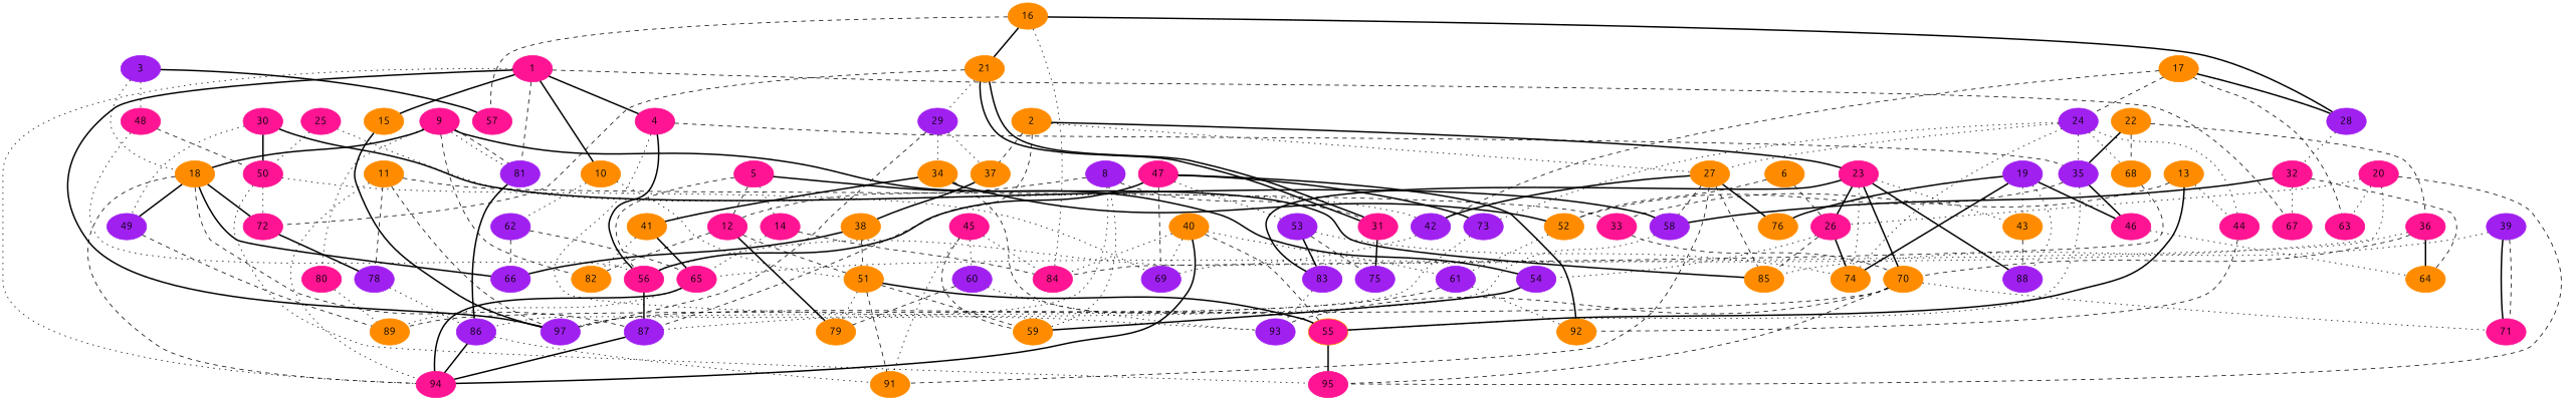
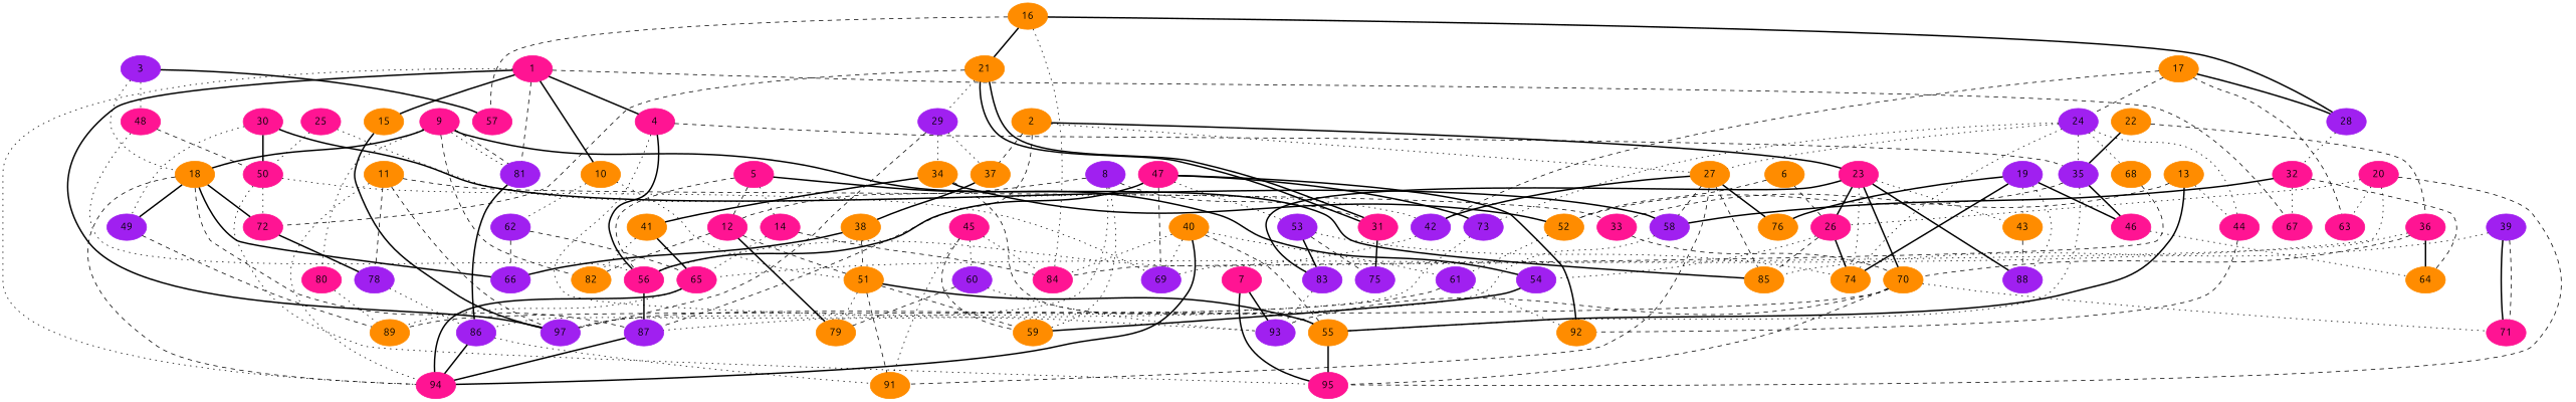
  graph {
    fontname=Ubuntu
    node [color=deeppink fontname=Ubuntu style=filled]
    edge [fontname=Ubuntu style=dotted]
    1
    4
    10 [color=darkorange]
    15 [color=darkorange]
    67
    n6 [color=purple label=97]
    81 [color=purple]
    94
    35 [color=purple]
    56
    93 [color=purple]
    51 [color=darkorange]
    62 [color=purple]
    86 [color=purple]
    2 [color=darkorange]
    23
    27 [color=darkorange]
    37 [color=darkorange]
    87 [color=purple]
    26
    43 [color=darkorange]
    74 [color=darkorange]
    88 [color=purple]
    70 [color=darkorange]
    83 [color=purple]
    85 [color=darkorange]
    42 [color=purple]
    76 [color=darkorange]
    58 [color=purple]
    91 [color=darkorange]
    38 [color=darkorange]
    3 [color=purple]
    18 [color=darkorange]
    48
    57
    49 [color=purple]
    66 [color=purple]
    72
    50
    52 [color=darkorange]
-   55 [color=darkorange fillcolor=deeppink]
+   55 [color=darkorange]
    46
    5
    12
    14
    54 [color=purple]
    82 [color=darkorange]
    79 [color=darkorange]
    65
    84
    59 [color=darkorange]
    6 [color=darkorange]
    61 [color=purple]
+   7
    95
    8 [color=purple]
    31
    75 [color=purple]
    9
    80
    89 [color=darkorange]
    11 [color=darkorange]
    33
    78 [color=purple]
    13 [color=darkorange]
    44
    92 [color=darkorange]
    16 [color=darkorange]
    21 [color=darkorange]
    28 [color=purple]
    29 [color=purple]
    32
    17 [color=darkorange]
    24 [color=purple]
    63
    68 [color=darkorange]
    73 [color=purple]
    19 [color=purple]
    64 [color=darkorange]
    20
    69 [color=purple]
    34 [color=darkorange]
    22 [color=darkorange]
    36
    71
    25
    41 [color=darkorange]
    30
    39 [color=purple]
    40 [color=darkorange]
    45
    60 [color=purple]
    47
    53 [color=purple]
    1 -- 4 [style=bold]
    1 -- 10 [style=bold]
    1 -- 15 [style=bold]
    1 -- 67 [style=dashed]
    1 -- n6 [style=bold]
    1 -- 81 [style=dashed]
    1 -- 94
    4 -- 35 [style=dashed]
    4 -- 56 [style=bold]
    4 -- 93
    10 -- 51
    10 -- 62
    15 -- n6 [style=bold]
    81 -- 86 [style=bold]
    35 -- 52 [style=dashed]
    35 -- 55
    35 -- 46 [style=bold]
    56 -- 87 [style=bold]
    51 -- 91 [style=dashed]
    51 -- 55 [style=bold]
    51 -- 79
    51 -- 59 [style=dashed]
    62 -- 66 [style=dashed]
    62 -- 65 [style=dashed]
    86 -- 94 [style=bold]
    86 -- 91
    2 -- 23 [style=bold]
    2 -- 27
    2 -- 37 [style=dashed]
    2 -- 87 [style=dashed]
    23 -- 26 [style=bold]
    23 -- 43
    23 -- 74
    23 -- 88 [style=bold]
    23 -- 70 [style=bold]
    23 -- 83 [style=bold]
    27 -- 85 [style=dashed]
    27 -- 42 [style=bold]
    27 -- 76 [style=bold]
    27 -- 58 [style=dashed]
    27 -- 91 [style=dashed]
    37 -- 38 [style=bold]
    87 -- 94 [style=bold]
    26 -- 74 [style=bold]
    26 -- 85 [style=dashed]
    26 -- 54
    43 -- 88 [style=dashed]
    70 -- 93 [style=dashed]
    70 -- 95 [style=dashed]
    70 -- 89 [style=dashed]
    70 -- 71
    83 -- 93
    42 -- 56
    58 -- 87
    38 -- 51 [style=dashed]
    38 -- 66 [style=bold]
    3 -- 18
    3 -- 48
    3 -- 57 [style=bold]
    18 -- 94 [style=dashed]
    18 -- 87 [style=dashed]
    18 -- 49 [style=bold]
    18 -- 66 [style=bold]
    18 -- 72 [style=bold]
    48 -- 56
    48 -- 50 [style=dashed]
    49 -- 89 [style=dashed]
    72 -- 78 [style=bold]
    50 -- 72
    50 -- 95
    50 -- 69
    52 -- 61
    55 -- 95 [style=bold]
    46 -- 64
    5 -- 56 [style=dashed]
    5 -- 12 [style=dashed]
    5 -- 14
    5 -- 54 [style=bold]
    12 -- 51 [style=dashed]
    12 -- 82 [style=dashed]
    12 -- 79 [style=bold]
    14 -- 65
    14 -- 84 [style=dashed]
    54 -- 59 [style=bold]
    65 -- 94 [style=bold]
    65 -- 89
    6 -- 26 [style=dashed]
    6 -- 52 [style=dashed]
    61 -- n6 [style=dashed]
    61 -- 92
+   7 -- 93 [style=bold]
+   7 -- 95 [style=bold]
    8 -- 86
    8 -- 12 [style=dashed]
    8 -- 59
    8 -- 31 [style=dashed]
    31 -- 75 [style=bold]
    9 -- 81
    9 -- 81 [style=dashed]
    9 -- 85 [style=bold]
    9 -- 18 [style=bold]
    9 -- 82 [style=dashed]
    9 -- 80
    80 -- 89
    11 -- n6 [style=dashed]
    11 -- 94
    11 -- 33 [style=dashed]
    11 -- 78 [style=dashed]
    33 -- 70 [style=dashed]
    78 -- 86
    13 -- 55 [style=bold]
    13 -- 33 [style=dashed]
    13 -- 44
    44 -- 92 [style=dashed]
    16 -- 57 [style=dashed]
    16 -- 84
    16 -- 21 [style=bold]
    16 -- 28 [style=bold]
    21 -- 72 [style=dashed]
    21 -- 31 [style=bold]
    21 -- 31 [style=bold]
    21 -- 29
    28 -- 32
    29 -- n6 [style=dashed]
    29 -- 37
    29 -- 34
    32 -- 67
    32 -- 58 [style=bold]
    32 -- 64 [style=dashed]
    17 -- 42 [style=dashed]
    17 -- 28 [style=bold]
    17 -- 24 [style=dashed]
    17 -- 63 [style=dashed]
    24 -- 35
    24 -- 27
    24 -- 74
    24 -- 44
    24 -- 68
    24 -- 73
    68 -- 84 [style=dashed]
    73 -- n6
    19 -- 43
    19 -- 74 [style=bold]
    19 -- 88
    19 -- 76 [style=bold]
    19 -- 46 [style=bold]
    20 -- 26
    20 -- 95 [style=dashed]
    20 -- 63
    20 -- 69
    34 -- 52 [style=bold]
    34 -- 55 [style=dashed]
    34 -- 41 [style=bold]
    22 -- 35 [style=bold]
-   22 -- 68 [style=dashed]
    22 -- 36 [style=dashed]
    36 -- 70 [style=dashed]
    36 -- 65
    36 -- 64 [style=bold]
    25 -- 42
    25 -- 50
    41 -- 82
    41 -- 65 [style=bold]
    30 -- 58 [style=bold]
    30 -- 49
    30 -- 50 [style=bold]
    39 -- 85
    39 -- 71 [style=bold]
    39 -- 71 [style=dashed]
    40 -- 94 [style=bold]
    40 -- 55 [style=dashed]
    40 -- 84
    40 -- 61
    40 -- 69
    45 -- 91
    45 -- 84
    45 -- 59 [style=dashed]
    45 -- 60
    60 -- 93
    60 -- 79 [style=dashed]
    47 -- 56 [style=bold]
    47 -- 92 [style=bold]
    47 -- 73 [style=bold]
    47 -- 69 [style=dashed]
    47 -- 53
    53 -- 74
    53 -- 83 [style=bold]
    53 -- 75 [style=dashed]
  }
